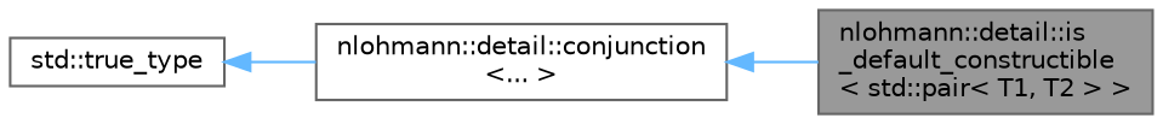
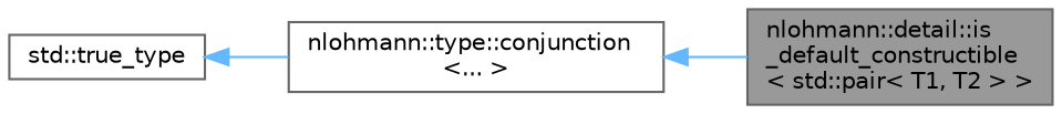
  digraph {
    rankdir=LR
    node [color=gray40 fillcolor=white fontname=Helvetica fontsize=10 shape=box style=filled]
    edge [color=steelblue1 dir=back fontname=Helvetica fontsize=10 labelfontname=Helvetica labelfontsize=10 style=solid]
    n1 [fillcolor=grey60 fontcolor=black height=0.2 label="nlohmann::detail::is\l_default_constructible\l\< std::pair\< T1, T2 \> \>" width=0.4]
-   n2 [height=0.2 label="nlohmann::detail::conjunction\l\<... \>" width=0.4]
+   n2 [height=0.2 label="nlohmann::type::conjunction\l\<... \>" width=0.4]
    n3 [height=0.2 label="std::true_type" width=0.4]
    n2 -> n1
    n3 -> n2
  }
